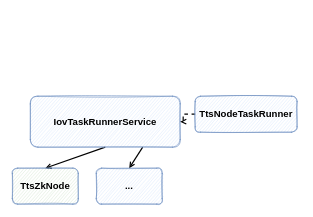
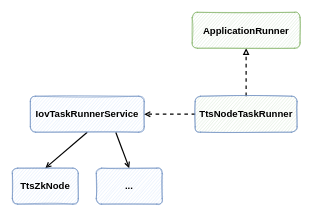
  <mxCell id="0" />
  <mxCell id="1" parent="0" />
  <mxCell id="2" style="edgeStyle=none;rounded=0;orthogonalLoop=1;jettySize=auto;html=1;exitX=0.5;exitY=1;exitDx=0;exitDy=0;entryX=0.5;entryY=0;entryDx=0;entryDy=0;strokeWidth=2;endArrow=open;endFill=0;" edge="1" parent="1" source="4" target="10"><mxGeometry relative="1" as="geometry" /></mxCell>
  <mxCell id="3" style="edgeStyle=none;rounded=0;orthogonalLoop=1;jettySize=auto;html=1;exitX=0.75;exitY=1;exitDx=0;exitDy=0;entryX=0.5;entryY=0;entryDx=0;entryDy=0;strokeWidth=2;endArrow=open;endFill=0;" edge="1" parent="1" source="4" target="11"><mxGeometry relative="1" as="geometry" /></mxCell>
- <mxCell id="4" value="&lt;span style=&quot;font-size: 16px;&quot;&gt;&lt;b&gt;IovTaskRunnerService&lt;/b&gt;&lt;/span&gt;" style="rounded=1;whiteSpace=wrap;html=1;sketch=1;fillColor=#dae8fc;strokeColor=#6c8ebf;" parent="1" vertex="1"><mxGeometry x="50" y="160" width="250" height="85" as="geometry" /></mxCell>
+ <mxCell id="4" value="&lt;span style=&quot;font-size: 16px;&quot;&gt;&lt;b&gt;IovTaskRunnerService&lt;/b&gt;&lt;/span&gt;" style="rounded=1;whiteSpace=wrap;html=1;sketch=1;fillColor=#dae8fc;strokeColor=#6c8ebf;" parent="1" vertex="1"><mxGeometry x="50" y="160" width="190" height="60" as="geometry" /></mxCell>
+ <mxCell id="5" style="edgeStyle=orthogonalEdgeStyle;rounded=0;orthogonalLoop=1;jettySize=auto;html=1;entryX=0.5;entryY=1;entryDx=0;entryDy=0;dashed=1;strokeWidth=2;endArrow=block;endFill=0;" parent="1" source="7" target="8" edge="1"><mxGeometry relative="1" as="geometry" /></mxCell>
  <mxCell id="6" style="edgeStyle=orthogonalEdgeStyle;rounded=0;orthogonalLoop=1;jettySize=auto;html=1;strokeWidth=2;endArrow=open;endFill=0;dashed=1;" parent="1" source="7" target="4" edge="1"><mxGeometry relative="1" as="geometry" /></mxCell>
- <mxCell id="7" value="&lt;span style=&quot;font-size: 16px;&quot;&gt;&lt;b&gt;TtsNodeTaskRunner&lt;/b&gt;&lt;/span&gt;" style="rounded=1;whiteSpace=wrap;html=1;sketch=1;fillColor=#dae8fc;strokeColor=#6c8ebf;" parent="1" vertex="1"><mxGeometry x="325" y="160" width="170" height="60" as="geometry" /></mxCell>
+ <mxCell id="7" value="&lt;span style=&quot;font-size: 16px;&quot;&gt;&lt;b&gt;TtsNodeTaskRunner&lt;/b&gt;&lt;/span&gt;" style="rounded=1;whiteSpace=wrap;html=1;sketch=1;fillColor=#d5e8d4;strokeColor=#6c8ebf;" parent="1" vertex="1"><mxGeometry x="325" y="160" width="170" height="60" as="geometry" /></mxCell>
+ <mxCell id="8" value="&lt;span style=&quot;font-size: 16px;&quot;&gt;&lt;b&gt;ApplicationRunner&lt;/b&gt;&lt;/span&gt;" style="rounded=1;whiteSpace=wrap;html=1;sketch=1;fillColor=#d5e8d4;strokeColor=#82b366;" parent="1" vertex="1"><mxGeometry x="320" y="20" width="180" height="60" as="geometry" /></mxCell>
  <mxCell id="9" style="edgeStyle=orthogonalEdgeStyle;rounded=0;orthogonalLoop=1;jettySize=auto;html=1;exitX=0.5;exitY=1;exitDx=0;exitDy=0;strokeWidth=2;dashed=1;endArrow=block;endFill=0;" parent="1" edge="1"><mxGeometry relative="1" as="geometry"><mxPoint x="410" y="340" as="sourcePoint" /></mxGeometry></mxCell>
- <mxCell id="10" value="&lt;span style=&quot;font-size: 16px;&quot;&gt;&lt;b&gt;TtsZkNode&lt;/b&gt;&lt;/span&gt;" style="rounded=1;whiteSpace=wrap;html=1;sketch=1;fillColor=#d5e8d4;strokeColor=#6c8ebf;" vertex="1" parent="1"><mxGeometry x="20" y="280" width="110" height="60" as="geometry" /></mxCell>
+ <mxCell id="10" value="&lt;span style=&quot;font-size: 16px;&quot;&gt;&lt;b&gt;TtsZkNode&lt;/b&gt;&lt;/span&gt;" style="rounded=1;whiteSpace=wrap;html=1;sketch=1;fillColor=#dae8fc;strokeColor=#6c8ebf;" vertex="1" parent="1"><mxGeometry x="20" y="280" width="110" height="60" as="geometry" /></mxCell>
  <mxCell id="11" value="&lt;span style=&quot;font-size: 16px;&quot;&gt;&lt;b&gt;...&lt;/b&gt;&lt;/span&gt;" style="rounded=1;whiteSpace=wrap;html=1;sketch=1;fillColor=#dae8fc;strokeColor=#6c8ebf;" vertex="1" parent="1"><mxGeometry x="160" y="280" width="110" height="60" as="geometry" /></mxCell>
